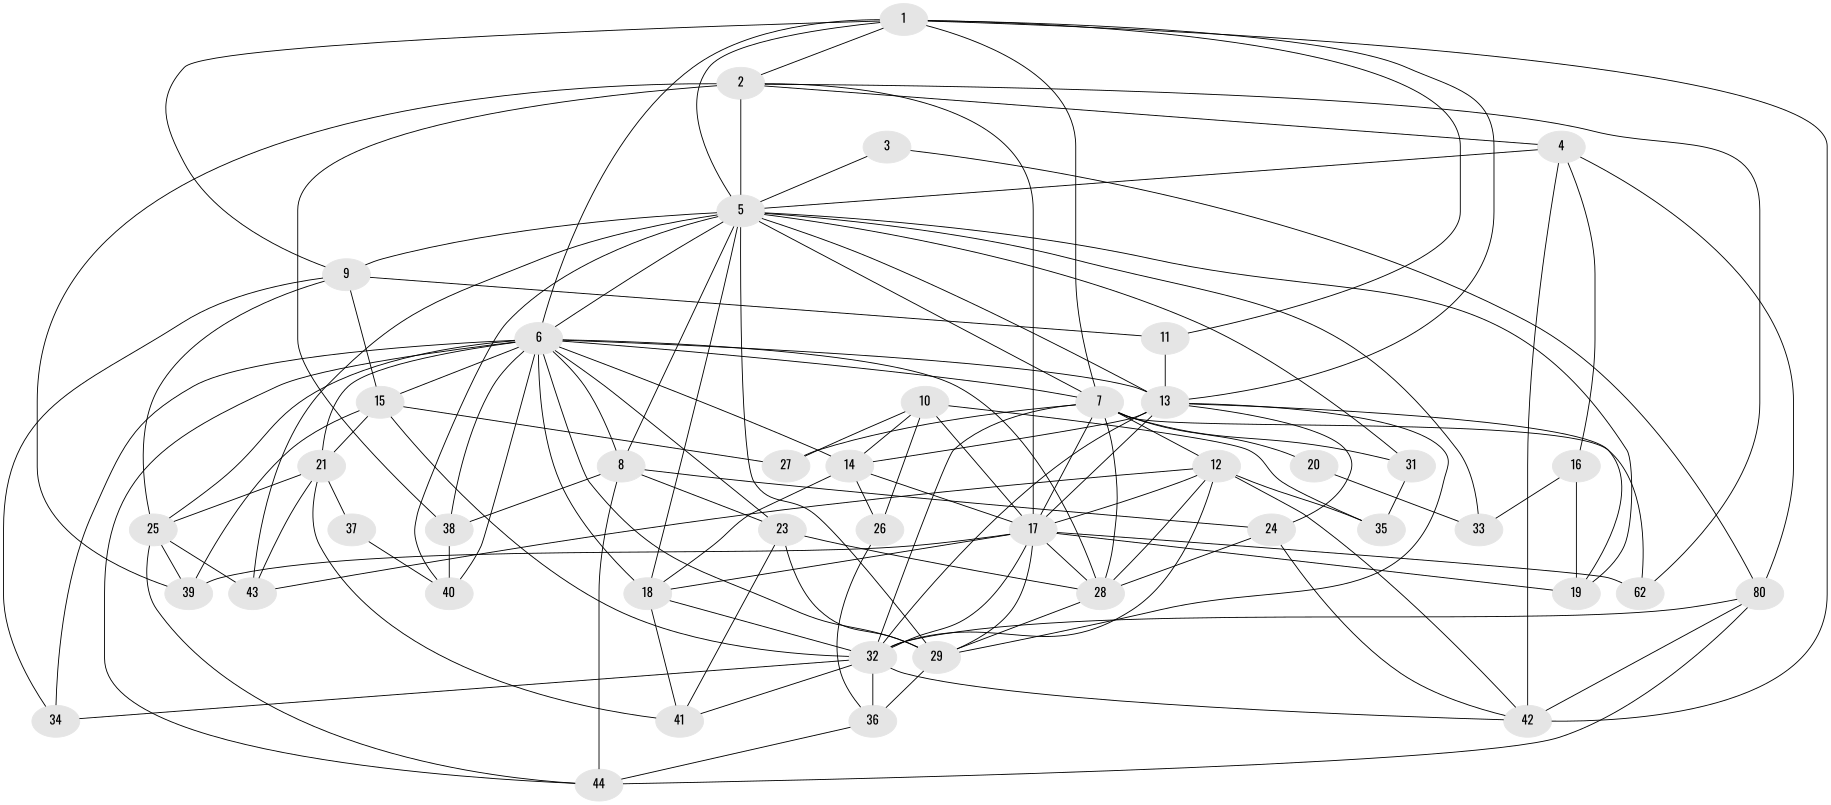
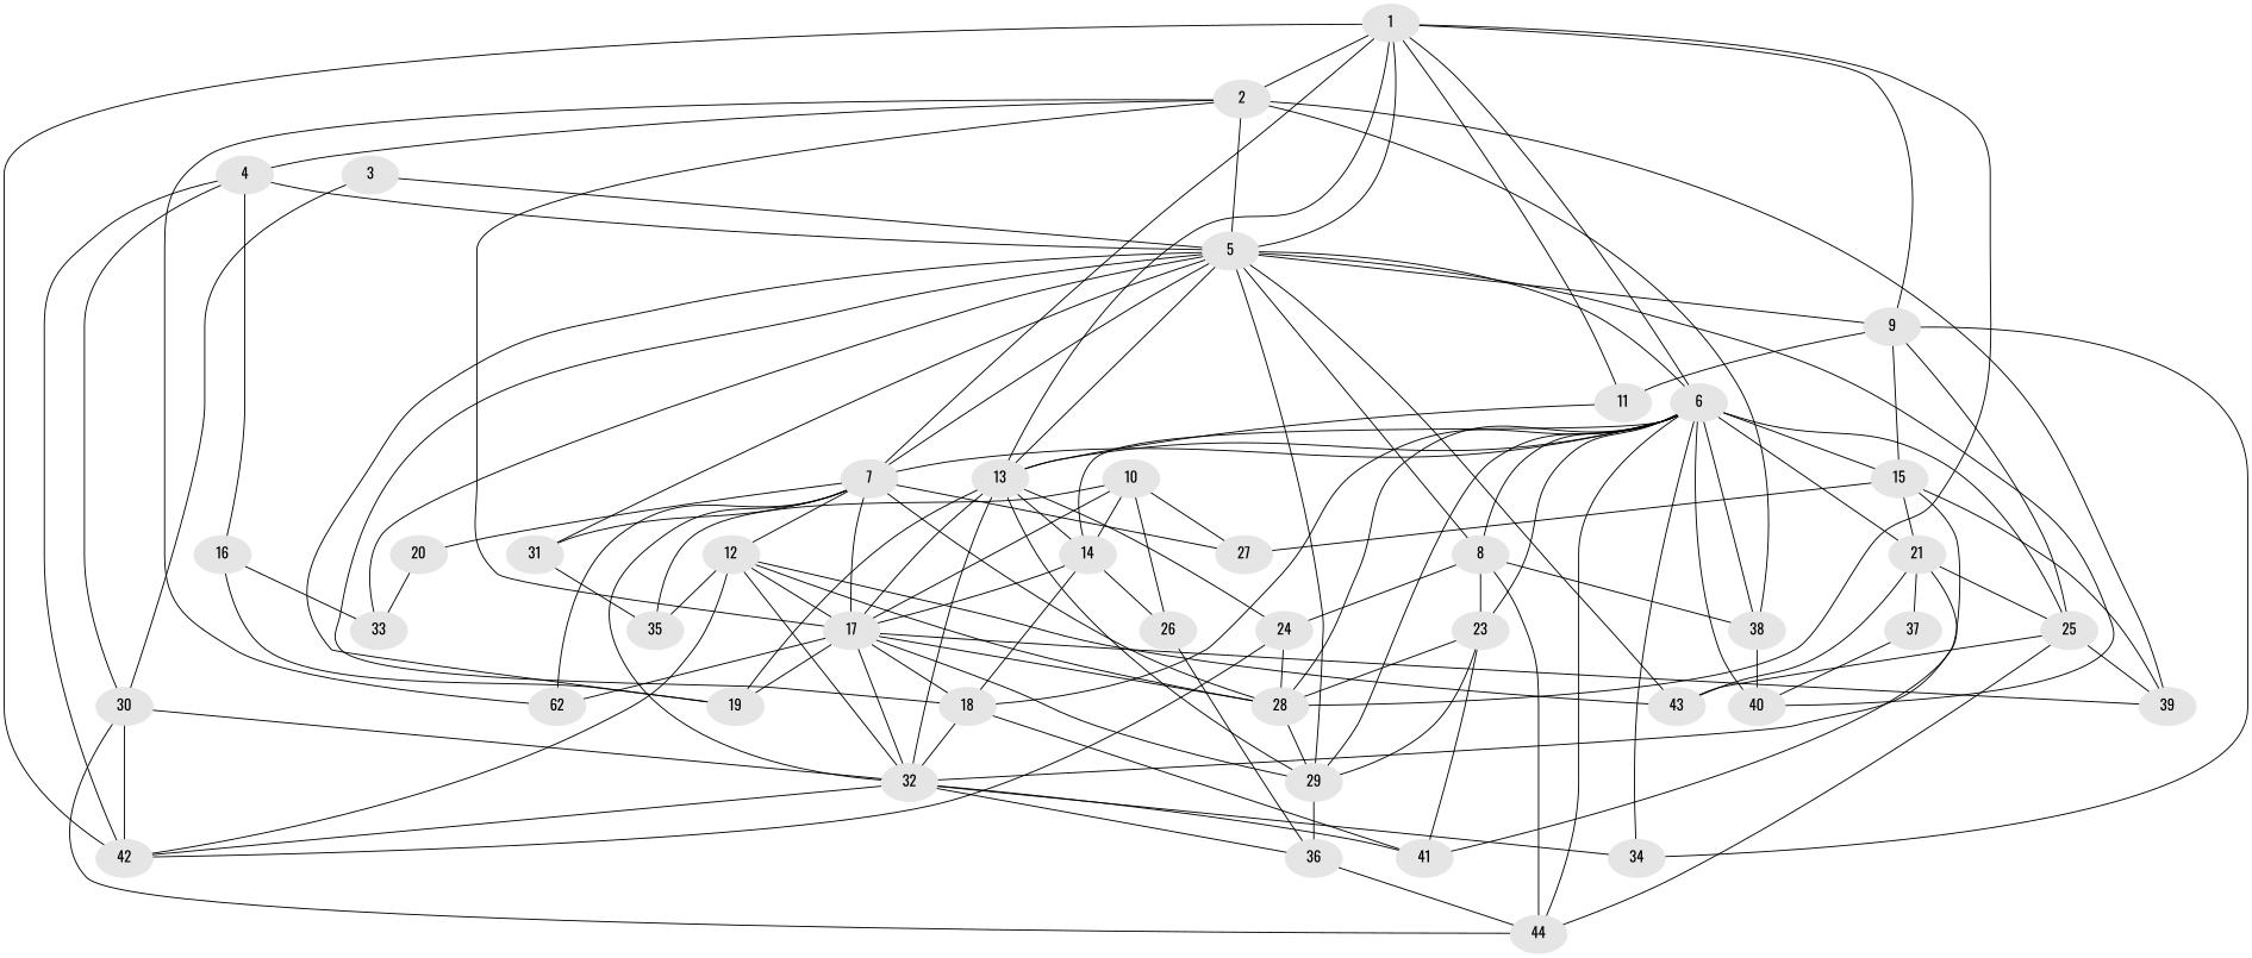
  graph {
    fontname=Oswald
    node [color=gray90 fontname=Oswald style=filled]
    edge [fontname=Oswald weight=1.0]
    1
    2
    5
    6
    7
    9
    11
    13
    28
    42
    4
    17
    n13 [label=62]
    38
    39
    8
    18
    19
    29
    31
    33
    40
    43
    14
    15
    21
    23
    25
    34
    44
    32
    12
    20
    27
    24
-   30 [label=80]
+   30
    16
    41
    36
    3
    35
    26
    37
    10
    1 -- 2
    1 -- 5 [weight=2.0]
    1 -- 6
    1 -- 7
    1 -- 9
    1 -- 11
    1 -- 13
+   1 -- 28
    1 -- 42 [weight=2.0]
    2 -- 5 [weight=2.0]
    2 -- 4
    2 -- 17
    2 -- n13
    2 -- 38 [weight=2.0]
    2 -- 39 [weight=2.0]
    5 -- 6
    5 -- 7
    5 -- 9
    5 -- 13
    5 -- 8
    5 -- 18
    5 -- 19
    5 -- 29
    5 -- 31
    5 -- 33
    5 -- 40
    5 -- 43 [weight=2.0]
    6 -- 7 [weight=2.0]
    6 -- 13
    6 -- 28
    6 -- 38
    6 -- 8
    6 -- 18
    6 -- 29 [weight=2.0]
    6 -- 40 [weight=2.0]
    6 -- 14
    6 -- 15
    6 -- 21
    6 -- 23
    6 -- 25 [weight=2.0]
    6 -- 34
    6 -- 44
    7 -- 28 [weight=3.0]
    7 -- 17
    7 -- n13
    7 -- 31
    7 -- 32
    7 -- 12
    7 -- 20
    7 -- 27
    9 -- 11
    9 -- 15
    9 -- 25
    9 -- 34
    11 -- 13 [weight=2.0]
    13 -- 17
    13 -- 19
    13 -- 29
    13 -- 14
    13 -- 32 [weight=2.0]
    13 -- 24
    28 -- 29
    4 -- 5
    4 -- 42
    4 -- 30
    4 -- 16
    17 -- 28 [weight=2.0]
    17 -- n13
    17 -- 39
    17 -- 18
    17 -- 19 [weight=2.0]
    17 -- 29
    17 -- 32 [weight=2.0]
    38 -- 40
    8 -- 38
    8 -- 23 [weight=2.0]
    8 -- 44
    8 -- 24
    18 -- 32 [weight=2.0]
    18 -- 41
    29 -- 36 [weight=2.0]
    31 -- 35
    14 -- 17
    14 -- 18
    14 -- 26
    15 -- 39
    15 -- 21
    15 -- 32
    15 -- 27
    21 -- 43
    21 -- 25
    21 -- 41
    21 -- 37
    23 -- 28 [weight=2.0]
    23 -- 29
    23 -- 41
    25 -- 39
    25 -- 43
    25 -- 44
    32 -- 42
    32 -- 34
    32 -- 41
    32 -- 36
    12 -- 28
    12 -- 42
    12 -- 17
    12 -- 43
    12 -- 32
    12 -- 35
    20 -- 33
    24 -- 28
    24 -- 42
    30 -- 42
    30 -- 44
    30 -- 32
    16 -- 19
    16 -- 33
    36 -- 44
    3 -- 5
    3 -- 30
    26 -- 36
    37 -- 40
    10 -- 17 [weight=2.0]
    10 -- 14
    10 -- 27
    10 -- 35
    10 -- 26
  }
